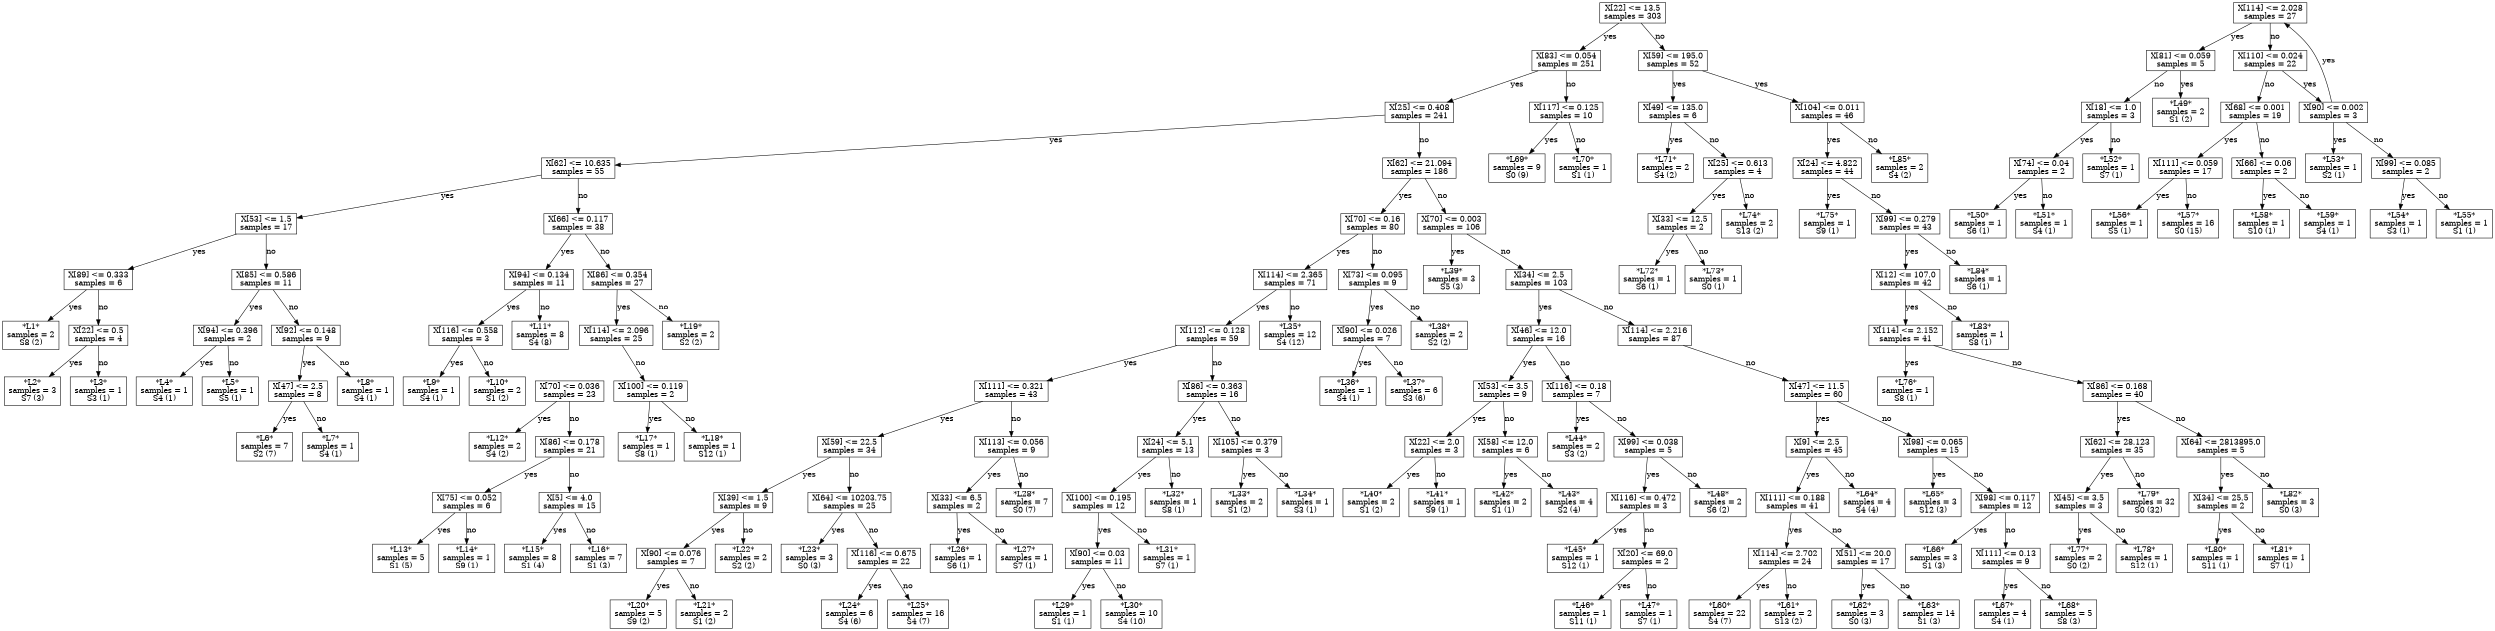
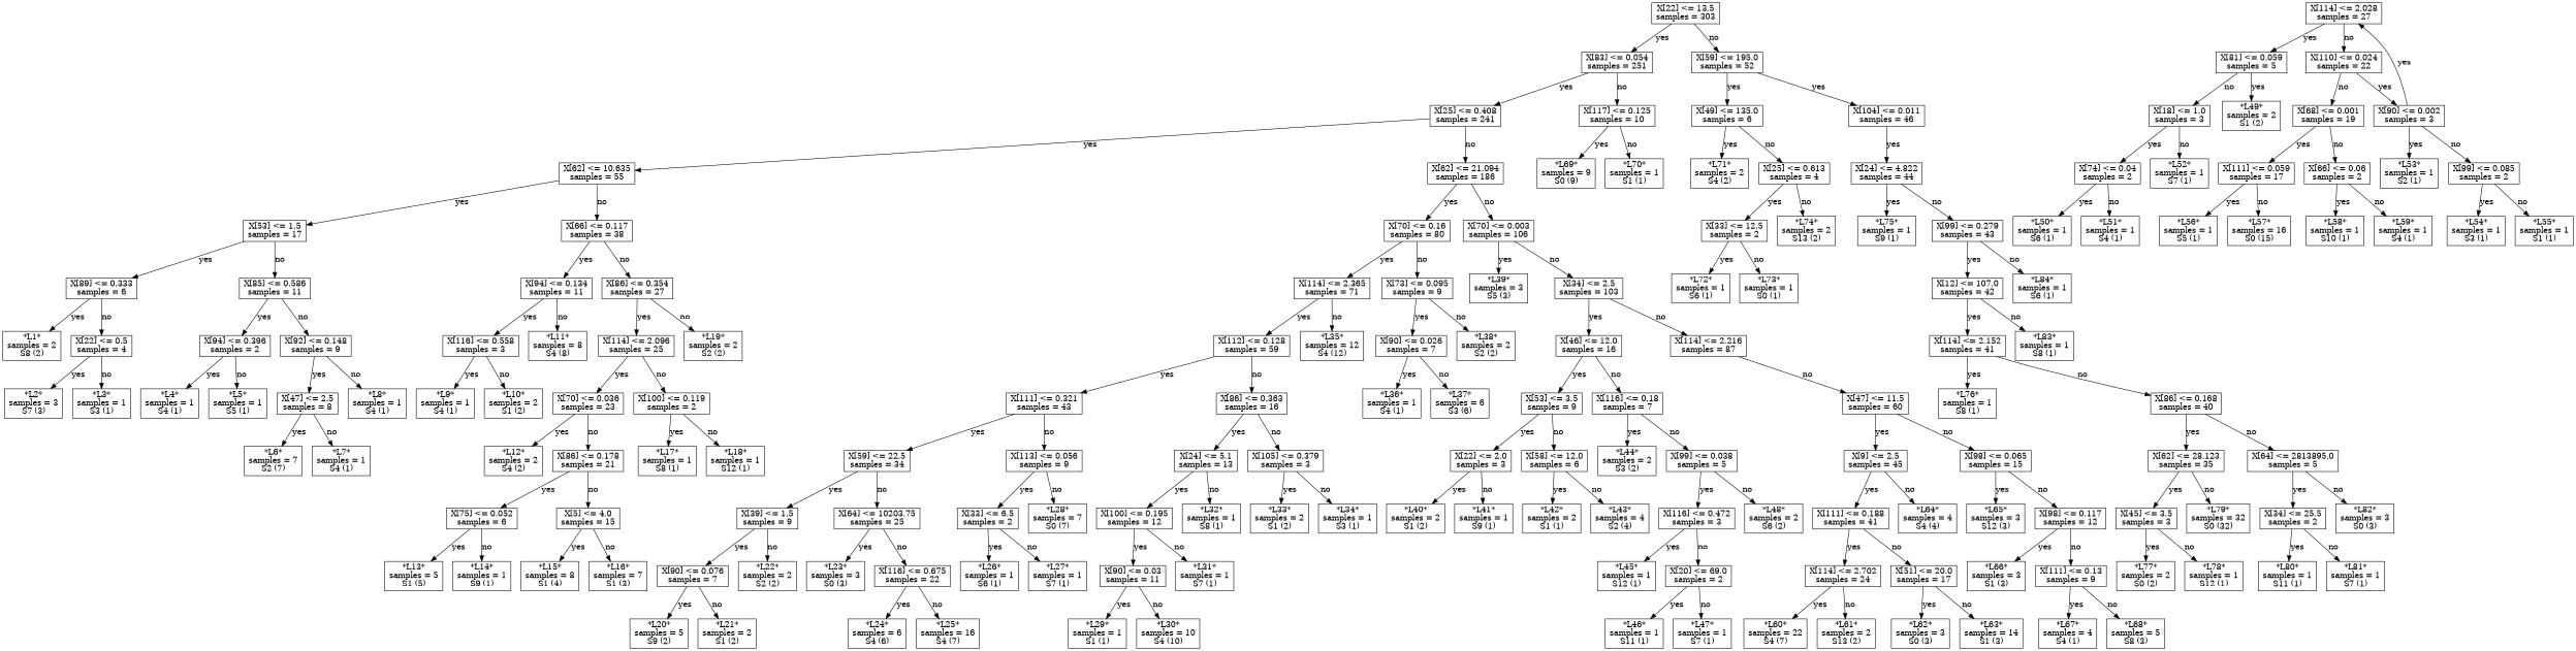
  digraph {
    node [shape=box]
    n1 [label="X[22] <= 13.5\nsamples = 303\n"]
    n2 [label="X[83] <= 0.054\nsamples = 251\n"]
    n3 [label="X[59] <= 195.0\nsamples = 52\n"]
    n4 [label="X[25] <= 0.408\nsamples = 241\n"]
    n5 [label="X[117] <= 0.125\nsamples = 10\n"]
    n6 [label="X[49] <= 135.0\nsamples = 6\n"]
    n7 [label="X[104] <= 0.011\nsamples = 46\n"]
    n8 [label="X[62] <= 10.635\nsamples = 55\n"]
    n9 [label="X[62] <= 21.094\nsamples = 186\n"]
    n10 [label="*L69*\nsamples = 9\nS0 (9)\n"]
    n11 [label="*L70*\nsamples = 1\nS1 (1)\n"]
    n12 [label="X[53] <= 1.5\nsamples = 17\n"]
    n13 [label="X[66] <= 0.117\nsamples = 38\n"]
    n14 [label="X[70] <= 0.16\nsamples = 80\n"]
    n15 [label="X[70] <= 0.003\nsamples = 106\n"]
    n16 [label="X[89] <= 0.333\nsamples = 6\n"]
    n17 [label="X[85] <= 0.586\nsamples = 11\n"]
    n18 [label="X[94] <= 0.134\nsamples = 11\n"]
    n19 [label="X[86] <= 0.354\nsamples = 27\n"]
    n20 [label="*L1*\nsamples = 2\nS8 (2)\n"]
    n21 [label="X[22] <= 0.5\nsamples = 4\n"]
    n22 [label="X[94] <= 0.396\nsamples = 2\n"]
    n23 [label="X[92] <= 0.148\nsamples = 9\n"]
    n24 [label="*L2*\nsamples = 3\nS7 (3)\n"]
    n25 [label="*L3*\nsamples = 1\nS3 (1)\n"]
    n26 [label="*L4*\nsamples = 1\nS4 (1)\n"]
    n27 [label="*L5*\nsamples = 1\nS5 (1)\n"]
    n28 [label="X[47] <= 2.5\nsamples = 8\n"]
    n29 [label="*L8*\nsamples = 1\nS4 (1)\n"]
    n30 [label="*L6*\nsamples = 7\nS2 (7)\n"]
    n31 [label="*L7*\nsamples = 1\nS4 (1)\n"]
    n32 [label="X[116] <= 0.558\nsamples = 3\n"]
    n33 [label="*L11*\nsamples = 8\nS4 (8)\n"]
    n34 [label="X[114] <= 2.096\nsamples = 25\n"]
    n35 [label="*L19*\nsamples = 2\nS2 (2)\n"]
    n36 [label="*L9*\nsamples = 1\nS4 (1)\n"]
    n37 [label="*L10*\nsamples = 2\nS1 (2)\n"]
    n38 [label="X[70] <= 0.036\nsamples = 23\n"]
    n39 [label="X[100] <= 0.119\nsamples = 2\n"]
    n40 [label="*L12*\nsamples = 2\nS4 (2)\n"]
    n41 [label="X[86] <= 0.178\nsamples = 21\n"]
    n42 [label="*L17*\nsamples = 1\nS8 (1)\n"]
    n43 [label="*L18*\nsamples = 1\nS12 (1)\n"]
    n44 [label="X[75] <= 0.052\nsamples = 6\n"]
    n45 [label="X[5] <= 4.0\nsamples = 15\n"]
    n46 [label="*L13*\nsamples = 5\nS1 (5)\n"]
    n47 [label="*L14*\nsamples = 1\nS9 (1)\n"]
    n48 [label="*L15*\nsamples = 8\nS1 (4)\n"]
    n49 [label="*L16*\nsamples = 7\nS1 (3)\n"]
    n50 [label="X[114] <= 2.365\nsamples = 71\n"]
    n51 [label="X[73] <= 0.095\nsamples = 9\n"]
    n52 [label="*L39*\nsamples = 3\nS5 (3)\n"]
    n53 [label="X[34] <= 2.5\nsamples = 103\n"]
    n54 [label="X[112] <= 0.128\nsamples = 59\n"]
    n55 [label="*L35*\nsamples = 12\nS4 (12)\n"]
    n56 [label="X[90] <= 0.026\nsamples = 7\n"]
    n57 [label="*L38*\nsamples = 2\nS2 (2)\n"]
    n58 [label="X[111] <= 0.321\nsamples = 43\n"]
    n59 [label="X[86] <= 0.363\nsamples = 16\n"]
    n60 [label="X[59] <= 22.5\nsamples = 34\n"]
    n61 [label="X[113] <= 0.056\nsamples = 9\n"]
    n62 [label="X[24] <= 5.1\nsamples = 13\n"]
    n63 [label="X[105] <= 0.379\nsamples = 3\n"]
    n64 [label="X[39] <= 1.5\nsamples = 9\n"]
    n65 [label="X[64] <= 10203.75\nsamples = 25\n"]
    n66 [label="X[33] <= 6.5\nsamples = 2\n"]
    n67 [label="*L28*\nsamples = 7\nS0 (7)\n"]
    n68 [label="X[90] <= 0.076\nsamples = 7\n"]
    n69 [label="*L22*\nsamples = 2\nS2 (2)\n"]
    n70 [label="*L23*\nsamples = 3\nS0 (3)\n"]
    n71 [label="X[116] <= 0.675\nsamples = 22\n"]
    n72 [label="*L20*\nsamples = 5\nS9 (2)\n"]
    n73 [label="*L21*\nsamples = 2\nS1 (2)\n"]
    n74 [label="*L24*\nsamples = 6\nS4 (6)\n"]
    n75 [label="*L25*\nsamples = 16\nS4 (7)\n"]
    n76 [label="*L26*\nsamples = 1\nS6 (1)\n"]
    n77 [label="*L27*\nsamples = 1\nS7 (1)\n"]
    n78 [label="X[100] <= 0.195\nsamples = 12\n"]
    n79 [label="*L32*\nsamples = 1\nS8 (1)\n"]
    n80 [label="*L33*\nsamples = 2\nS1 (2)\n"]
    n81 [label="*L34*\nsamples = 1\nS3 (1)\n"]
    n82 [label="X[90] <= 0.03\nsamples = 11\n"]
    n83 [label="*L31*\nsamples = 1\nS7 (1)\n"]
    n84 [label="*L29*\nsamples = 1\nS1 (1)\n"]
    n85 [label="*L30*\nsamples = 10\nS4 (10)\n"]
    n86 [label="*L36*\nsamples = 1\nS4 (1)\n"]
    n87 [label="*L37*\nsamples = 6\nS3 (6)\n"]
    n88 [label="X[46] <= 12.0\nsamples = 16\n"]
    n89 [label="X[114] <= 2.216\nsamples = 87\n"]
    n90 [label="X[53] <= 3.5\nsamples = 9\n"]
    n91 [label="X[116] <= 0.18\nsamples = 7\n"]
    n92 [label="X[47] <= 11.5\nsamples = 60\n"]
    n93 [label="X[22] <= 2.0\nsamples = 3\n"]
    n94 [label="X[58] <= 12.0\nsamples = 6\n"]
    n95 [label="*L44*\nsamples = 2\nS3 (2)\n"]
    n96 [label="X[99] <= 0.038\nsamples = 5\n"]
    n97 [label="*L40*\nsamples = 2\nS1 (2)\n"]
    n98 [label="*L41*\nsamples = 1\nS9 (1)\n"]
    n99 [label="*L42*\nsamples = 2\nS1 (1)\n"]
    n100 [label="*L43*\nsamples = 4\nS2 (4)\n"]
    n101 [label="X[116] <= 0.472\nsamples = 3\n"]
    n102 [label="*L48*\nsamples = 2\nS6 (2)\n"]
    n103 [label="*L45*\nsamples = 1\nS12 (1)\n"]
    n104 [label="X[20] <= 69.0\nsamples = 2\n"]
    n105 [label="*L46*\nsamples = 1\nS11 (1)\n"]
    n106 [label="*L47*\nsamples = 1\nS7 (1)\n"]
    n107 [label="X[114] <= 2.028\nsamples = 27\n"]
    n108 [label="X[81] <= 0.059\nsamples = 5\n"]
    n109 [label="X[110] <= 0.024\nsamples = 22\n"]
    n110 [label="X[9] <= 2.5\nsamples = 45\n"]
    n111 [label="X[98] <= 0.065\nsamples = 15\n"]
    n112 [label="*L49*\nsamples = 2\nS1 (2)\n"]
    n113 [label="X[18] <= 1.0\nsamples = 3\n"]
    n114 [label="X[90] <= 0.002\nsamples = 3\n"]
    n115 [label="X[68] <= 0.001\nsamples = 19\n"]
    n116 [label="X[74] <= 0.04\nsamples = 2\n"]
    n117 [label="*L52*\nsamples = 1\nS7 (1)\n"]
    n118 [label="*L50*\nsamples = 1\nS6 (1)\n"]
    n119 [label="*L51*\nsamples = 1\nS4 (1)\n"]
    n120 [label="*L53*\nsamples = 1\nS2 (1)\n"]
    n121 [label="X[99] <= 0.085\nsamples = 2\n"]
    n122 [label="X[111] <= 0.059\nsamples = 17\n"]
    n123 [label="X[66] <= 0.06\nsamples = 2\n"]
    n124 [label="*L54*\nsamples = 1\nS3 (1)\n"]
    n125 [label="*L55*\nsamples = 1\nS1 (1)\n"]
    n126 [label="*L56*\nsamples = 1\nS5 (1)\n"]
    n127 [label="*L57*\nsamples = 16\nS0 (15)\n"]
    n128 [label="*L58*\nsamples = 1\nS10 (1)\n"]
    n129 [label="*L59*\nsamples = 1\nS4 (1)\n"]
    n130 [label="X[111] <= 0.188\nsamples = 41\n"]
    n131 [label="*L64*\nsamples = 4\nS4 (4)\n"]
    n132 [label="*L65*\nsamples = 3\nS12 (3)\n"]
    n133 [label="X[98] <= 0.117\nsamples = 12\n"]
    n134 [label="X[114] <= 2.702\nsamples = 24\n"]
    n135 [label="X[51] <= 20.0\nsamples = 17\n"]
    n136 [label="*L60*\nsamples = 22\nS4 (7)\n"]
    n137 [label="*L61*\nsamples = 2\nS13 (2)\n"]
    n138 [label="*L62*\nsamples = 3\nS0 (3)\n"]
    n139 [label="*L63*\nsamples = 14\nS1 (3)\n"]
    n140 [label="*L66*\nsamples = 3\nS1 (3)\n"]
    n141 [label="X[111] <= 0.13\nsamples = 9\n"]
    n142 [label="*L67*\nsamples = 4\nS4 (1)\n"]
    n143 [label="*L68*\nsamples = 5\nS8 (3)\n"]
    n144 [label="*L71*\nsamples = 2\nS4 (2)\n"]
    n145 [label="X[25] <= 0.613\nsamples = 4\n"]
    n146 [label="X[24] <= 4.822\nsamples = 44\n"]
-   n147 [label="*L85*\nsamples = 2\nS4 (2)\n"]
    n148 [label="X[33] <= 12.5\nsamples = 2\n"]
    n149 [label="*L74*\nsamples = 2\nS13 (2)\n"]
    n150 [label="*L72*\nsamples = 1\nS6 (1)\n"]
    n151 [label="*L73*\nsamples = 1\nS0 (1)\n"]
    n152 [label="*L75*\nsamples = 1\nS9 (1)\n"]
    n153 [label="X[99] <= 0.279\nsamples = 43\n"]
    n154 [label="X[12] <= 107.0\nsamples = 42\n"]
    n155 [label="*L84*\nsamples = 1\nS6 (1)\n"]
    n156 [label="X[114] <= 2.152\nsamples = 41\n"]
    n157 [label="*L83*\nsamples = 1\nS8 (1)\n"]
    n158 [label="*L76*\nsamples = 1\nS8 (1)\n"]
    n159 [label="X[86] <= 0.168\nsamples = 40\n"]
    n160 [label="X[62] <= 28.123\nsamples = 35\n"]
    n161 [label="X[64] <= 2813895.0\nsamples = 5\n"]
    n162 [label="X[45] <= 3.5\nsamples = 3\n"]
    n163 [label="*L79*\nsamples = 32\nS0 (32)\n"]
    n164 [label="X[34] <= 25.5\nsamples = 2\n"]
    n165 [label="*L82*\nsamples = 3\nS0 (3)\n"]
    n166 [label="*L77*\nsamples = 2\nS0 (2)\n"]
    n167 [label="*L78*\nsamples = 1\nS12 (1)\n"]
    n168 [label="*L80*\nsamples = 1\nS11 (1)\n"]
    n169 [label="*L81*\nsamples = 1\nS7 (1)\n"]
    n1 -> n2 [label=yes]
    n1 -> n3 [label=no]
    n2 -> n4 [label=yes]
    n2 -> n5 [label=no]
    n3 -> n6 [label=yes]
    n3 -> n7 [label=yes]
    n4 -> n8 [label=yes]
    n4 -> n9 [label=no]
    n5 -> n10 [label=yes]
    n5 -> n11 [label=no]
    n6 -> n144 [label=yes]
    n6 -> n145 [label=no]
    n7 -> n146 [label=yes]
-   n7 -> n147 [label=no]
    n8 -> n12 [label=yes]
    n8 -> n13 [label=no]
    n9 -> n14 [label=yes]
    n9 -> n15 [label=no]
    n12 -> n16 [label=yes]
    n12 -> n17 [label=no]
    n13 -> n18 [label=yes]
    n13 -> n19 [label=no]
    n14 -> n50 [label=yes]
    n14 -> n51 [label=no]
    n15 -> n52 [label=yes]
    n15 -> n53 [label=no]
    n16 -> n20 [label=yes]
    n16 -> n21 [label=no]
    n17 -> n22 [label=yes]
    n17 -> n23 [label=no]
    n18 -> n32 [label=yes]
    n18 -> n33 [label=no]
    n19 -> n34 [label=yes]
    n19 -> n35 [label=no]
    n21 -> n24 [label=yes]
    n21 -> n25 [label=no]
    n22 -> n26 [label=yes]
    n22 -> n27 [label=no]
    n23 -> n28 [label=yes]
    n23 -> n29 [label=no]
    n28 -> n30 [label=yes]
    n28 -> n31 [label=no]
    n32 -> n36 [label=yes]
    n32 -> n37 [label=no]
+   n34 -> n38 [label=yes]
    n34 -> n39 [label=no]
    n38 -> n40 [label=yes]
    n38 -> n41 [label=no]
    n39 -> n42 [label=yes]
    n39 -> n43 [label=no]
    n41 -> n44 [label=yes]
    n41 -> n45 [label=no]
    n44 -> n46 [label=yes]
    n44 -> n47 [label=no]
    n45 -> n48 [label=yes]
    n45 -> n49 [label=no]
    n50 -> n54 [label=yes]
    n50 -> n55 [label=no]
    n51 -> n56 [label=yes]
    n51 -> n57 [label=no]
    n53 -> n88 [label=yes]
    n53 -> n89 [label=no]
    n54 -> n58 [label=yes]
    n54 -> n59 [label=no]
    n56 -> n86 [label=yes]
    n56 -> n87 [label=no]
    n58 -> n60 [label=yes]
    n58 -> n61 [label=no]
    n59 -> n62 [label=yes]
    n59 -> n63 [label=no]
    n60 -> n64 [label=yes]
    n60 -> n65 [label=no]
    n61 -> n66 [label=yes]
    n61 -> n67 [label=no]
    n62 -> n78 [label=yes]
    n62 -> n79 [label=no]
    n63 -> n80 [label=yes]
    n63 -> n81 [label=no]
    n64 -> n68 [label=yes]
    n64 -> n69 [label=no]
    n65 -> n70 [label=yes]
    n65 -> n71 [label=no]
    n66 -> n76 [label=yes]
    n66 -> n77 [label=no]
    n68 -> n72 [label=yes]
    n68 -> n73 [label=no]
    n71 -> n74 [label=yes]
    n71 -> n75 [label=no]
    n78 -> n82 [label=yes]
    n78 -> n83 [label=no]
    n82 -> n84 [label=yes]
    n82 -> n85 [label=no]
    n88 -> n90 [label=yes]
    n88 -> n91 [label=no]
    n89 -> n92 [label=no]
    n90 -> n93 [label=yes]
    n90 -> n94 [label=no]
    n91 -> n95 [label=yes]
    n91 -> n96 [label=no]
    n92 -> n110 [label=yes]
    n92 -> n111 [label=no]
    n93 -> n97 [label=yes]
    n93 -> n98 [label=no]
    n94 -> n99 [label=yes]
    n94 -> n100 [label=no]
    n96 -> n101 [label=yes]
    n96 -> n102 [label=no]
    n101 -> n103 [label=yes]
    n101 -> n104 [label=no]
    n104 -> n105 [label=yes]
    n104 -> n106 [label=no]
    n107 -> n108 [label=yes]
    n107 -> n109 [label=no]
    n108 -> n112 [label=yes]
    n108 -> n113 [label=no]
    n109 -> n114 [label=yes]
    n109 -> n115 [label=no]
    n110 -> n130 [label=yes]
    n110 -> n131 [label=no]
    n111 -> n132 [label=yes]
    n111 -> n133 [label=no]
    n113 -> n116 [label=yes]
    n113 -> n117 [label=no]
    n114 -> n107 [label=yes]
    n114 -> n120 [label=yes]
    n114 -> n121 [label=no]
    n115 -> n122 [label=yes]
    n115 -> n123 [label=no]
    n116 -> n118 [label=yes]
    n116 -> n119 [label=no]
    n121 -> n124 [label=yes]
    n121 -> n125 [label=no]
    n122 -> n126 [label=yes]
    n122 -> n127 [label=no]
    n123 -> n128 [label=yes]
    n123 -> n129 [label=no]
    n130 -> n134 [label=yes]
    n130 -> n135 [label=no]
    n133 -> n140 [label=yes]
    n133 -> n141 [label=no]
    n134 -> n136 [label=yes]
    n134 -> n137 [label=no]
    n135 -> n138 [label=yes]
    n135 -> n139 [label=no]
    n141 -> n142 [label=yes]
    n141 -> n143 [label=no]
    n145 -> n148 [label=yes]
    n145 -> n149 [label=no]
    n146 -> n152 [label=yes]
    n146 -> n153 [label=no]
    n148 -> n150 [label=yes]
    n148 -> n151 [label=no]
    n153 -> n154 [label=yes]
    n153 -> n155 [label=no]
    n154 -> n156 [label=yes]
    n154 -> n157 [label=no]
    n156 -> n158 [label=yes]
    n156 -> n159 [label=no]
    n159 -> n160 [label=yes]
    n159 -> n161 [label=no]
    n160 -> n162 [label=yes]
    n160 -> n163 [label=no]
    n161 -> n164 [label=yes]
    n161 -> n165 [label=no]
    n162 -> n166 [label=yes]
    n162 -> n167 [label=no]
    n164 -> n168 [label=yes]
    n164 -> n169 [label=no]
  }
